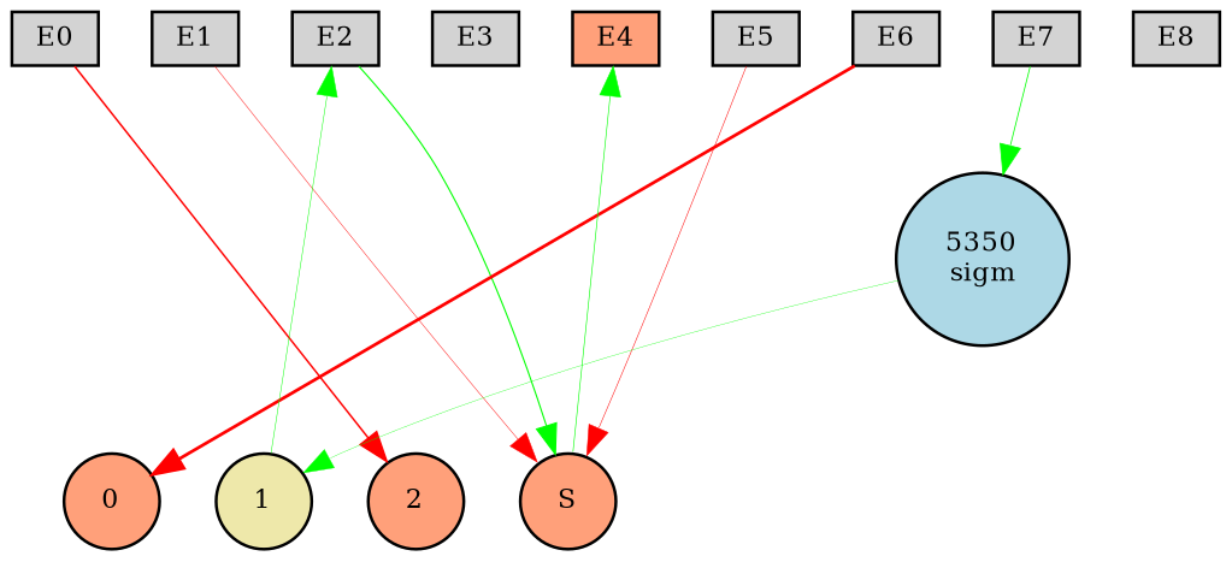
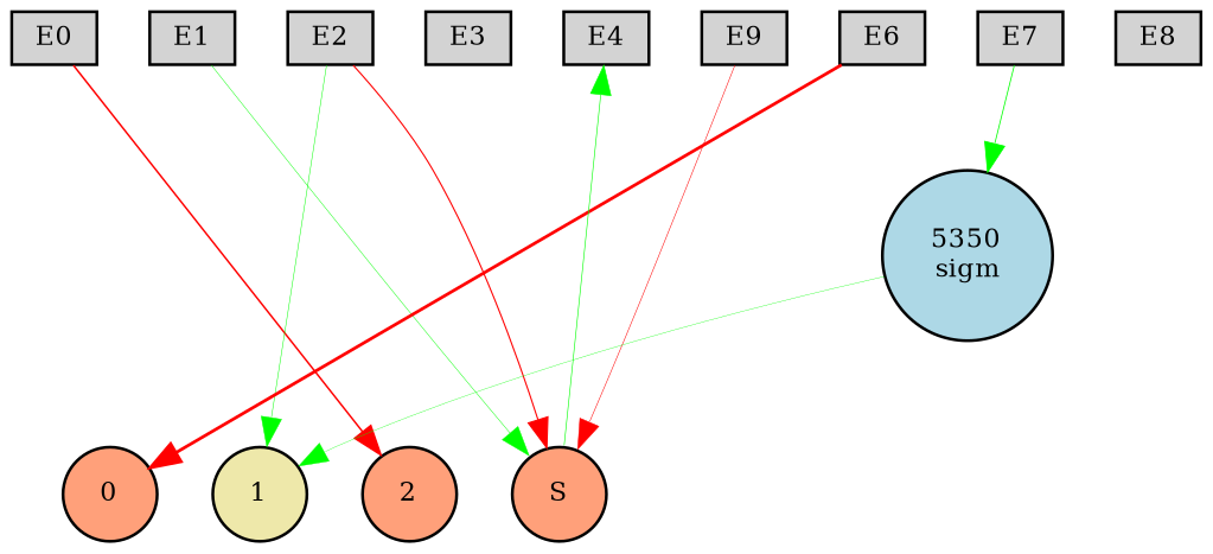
  digraph {
    node [fillcolor=lightgray fontsize=9 shape=box style=filled]
    edge [style=invis]
    E0 [height=0.2 width=0.2]
    E1 [height=0.2 width=0.2]
    E2 [height=0.2 width=0.2]
    E3 [height=0.2 width=0.2]
-   E4 [fillcolor=lightsalmon height=0.2 width=0.2]
-   E5 [height=0.2 width=0.2]
+   E4 [height=0.2 width=0.2]
+   E5 [height=0.2 width=0.2 label=E9]
    E6 [height=0.2 width=0.2]
    E7 [height=0.2 width=0.2]
    E8 [height=0.2 width=0.2]
    0 [fillcolor=lightsalmon height=0.2 shape=circle width=0.2]
    1 [fillcolor=palegoldenrod height=0.2 shape=circle width=0.2]
    2 [fillcolor=lightsalmon height=0.2 shape=circle width=0.2]
    S [fillcolor=lightsalmon height=0.2 shape=circle width=0.2]
    n14 [fillcolor=lightblue height=0.2 label="5350\nsigm" shape=circle width=0.2]
    subgraph sub_1 {
      rank=source
      E0
      E1
      E2
      E3
      E4
      E5
      E6
      E7
      E8
    }
    subgraph sub_2 {
      rank=sink
      0
      1
      2
      S
    }
    E0 -> E1
    E0 -> 2 [color=red penwidth=0.5856100678620052 style=solid]
    E1 -> E2
-   E1 -> S [color=red penwidth=0.17937331140750057 style=solid]
+   E1 -> S [color=green penwidth=0.17937331140750057 style=solid]
    E2 -> E3
-   1 -> E2 [color=green penwidth=0.1913982604328862 style=solid]
-   E2 -> S [color=green penwidth=0.4314502979649788 style=solid]
+   E2 -> 1 [color=green penwidth=0.1913982604328862 style=solid]
+   E2 -> S [color=red penwidth=0.4314502979649788 style=solid]
    E3 -> E4
    E4 -> E5
    E5 -> E6
    E5 -> S [color=red penwidth=0.20313522027199551 style=solid]
    E6 -> E7
    E6 -> 0 [color=red penwidth=1.075518603560783 style=solid]
    E7 -> E8
    E7 -> n14 [color=green penwidth=0.30949857626468014 style=solid]
    0 -> 1
    1 -> 2
    2 -> S
    S -> E4 [color=green penwidth=0.23682486239195477 style=solid]
    n14 -> 1 [color=green penwidth=0.13173464528945394 style=solid]
  }
